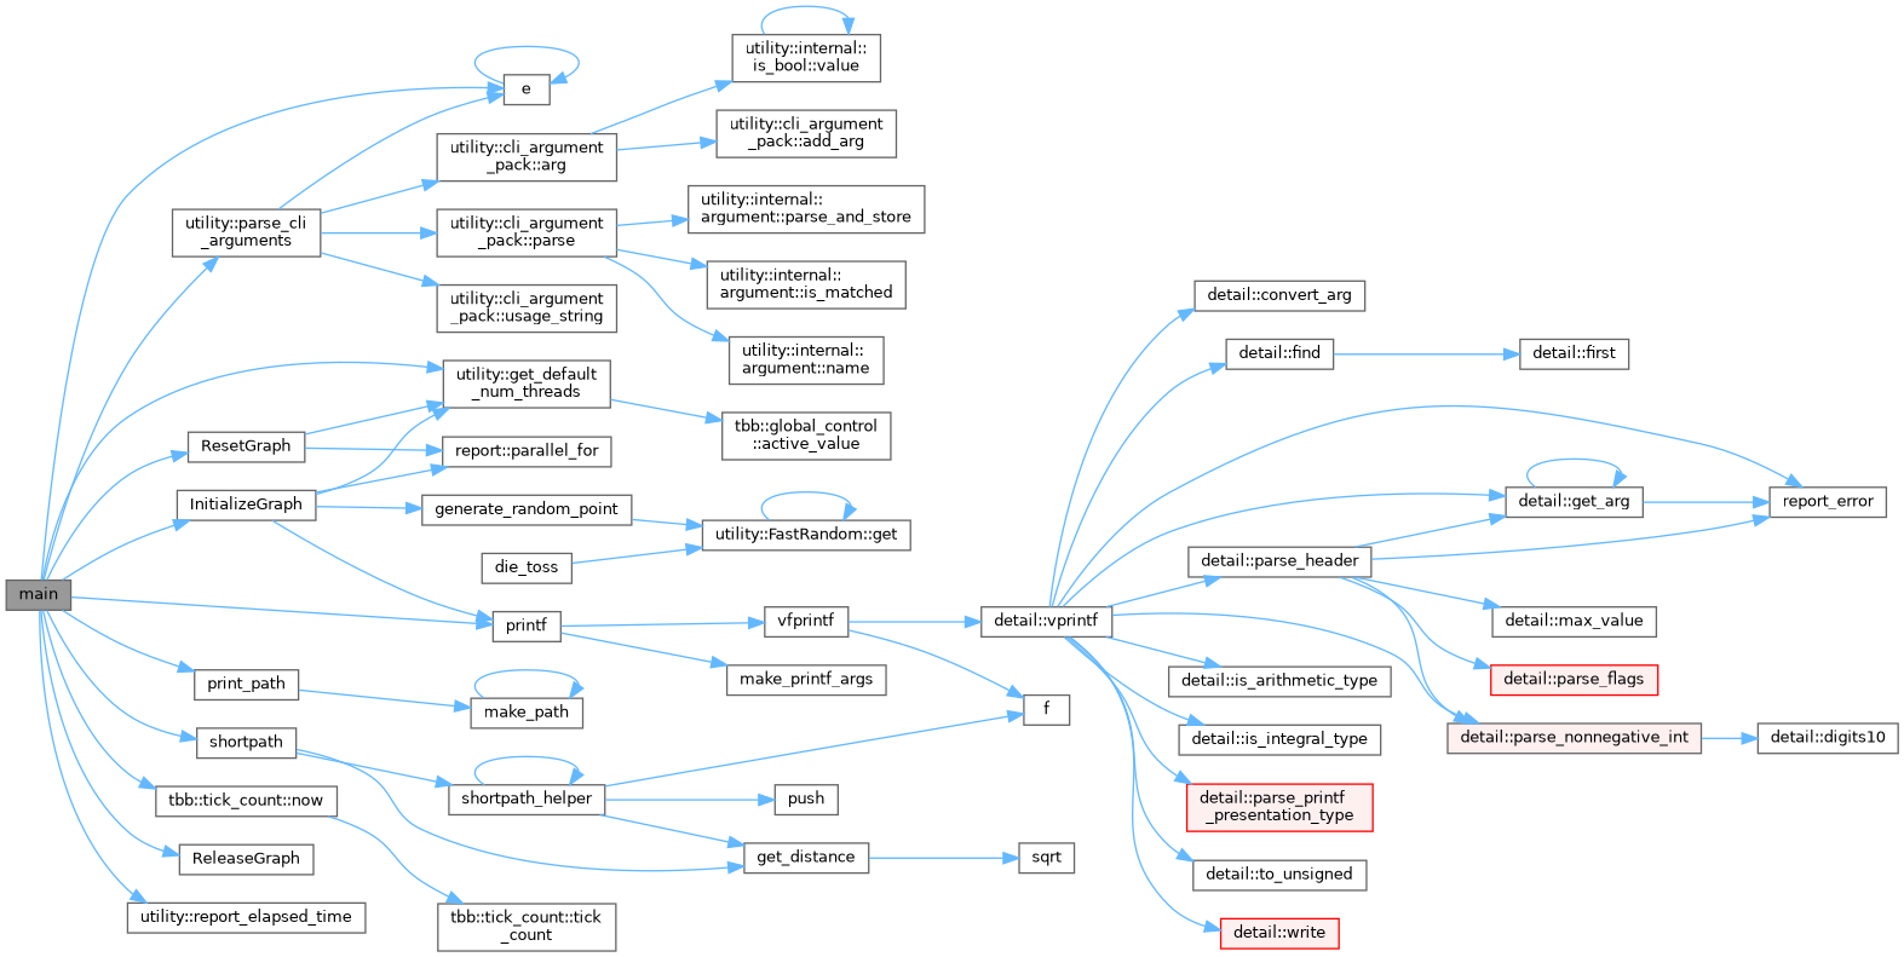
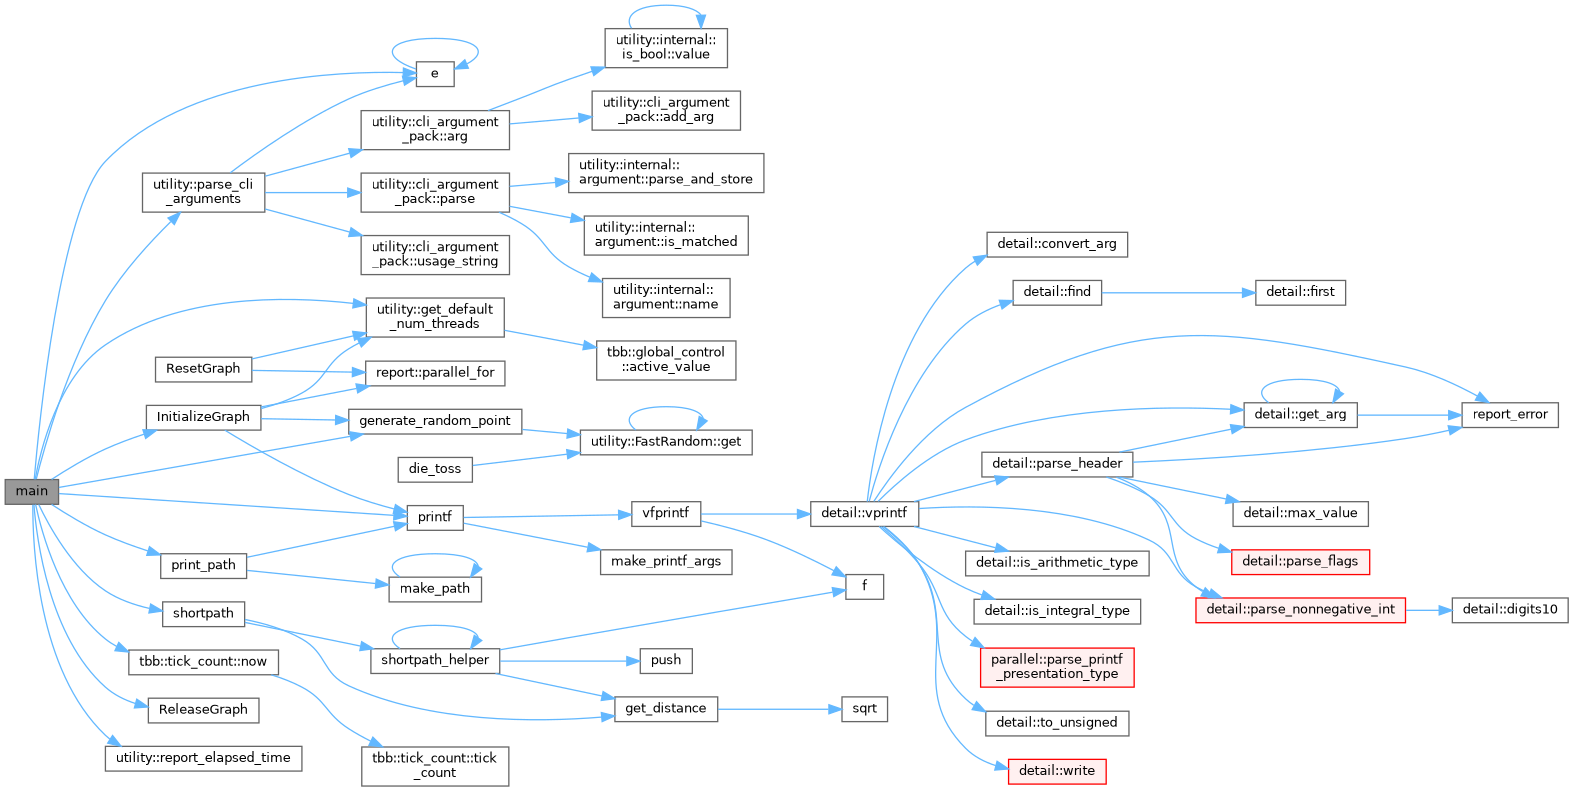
  digraph {
    rankdir=LR
    node [color=grey40 fillcolor=white fontname=Helvetica fontsize=10 shape=box style=filled]
    edge [color=steelblue1 fontname=Helvetica fontsize=10 labelfontname=Helvetica labelfontsize=10 style=solid]
    n1 [color=gray40 fillcolor=grey60 fontcolor=black height=0.2 label=main width=0.4]
    n2 [height=0.2 label=e width=0.4]
    n3 [height=0.2 label="utility::get_default\l_num_threads" width=0.4]
    n4 [height=0.2 label=InitializeGraph width=0.4]
    n5 [height=0.2 label=printf width=0.4]
    n6 [height=0.2 label="tbb::tick_count::now" width=0.4]
    n7 [height=0.2 label="utility::parse_cli\l_arguments" width=0.4]
    n8 [height=0.2 label=print_path width=0.4]
    n9 [height=0.2 label=ReleaseGraph width=0.4]
    n10 [height=0.2 label="utility::report_elapsed_time" width=0.4]
    n11 [height=0.2 label=ResetGraph width=0.4]
    n12 [height=0.2 label=shortpath width=0.4]
    n13 [height=0.2 label="tbb::global_control\l::active_value" width=0.4]
    n14 [height=0.2 label=generate_random_point width=0.4]
    n15 [height=0.2 label="report::parallel_for" width=0.4]
    n16 [height=0.2 label=make_printf_args width=0.4]
    n17 [height=0.2 label=vfprintf width=0.4]
    n18 [height=0.2 label="tbb::tick_count::tick\l_count" width=0.4]
    n19 [height=0.2 label="utility::cli_argument\l_pack::arg" width=0.4]
    n20 [height=0.2 label="utility::cli_argument\l_pack::parse" width=0.4]
    n21 [height=0.2 label="utility::cli_argument\l_pack::usage_string" width=0.4]
    n22 [height=0.2 label=make_path width=0.4]
    n23 [height=0.2 label=get_distance width=0.4]
    n24 [height=0.2 label=shortpath_helper width=0.4]
    n25 [height=0.2 label=die_toss width=0.4]
    n26 [height=0.2 label="utility::FastRandom::get" width=0.4]
    n27 [height=0.2 label=f width=0.4]
    n28 [height=0.2 label="detail::vprintf" width=0.4]
    n29 [height=0.2 label="detail::convert_arg" width=0.4]
    n30 [height=0.2 label="detail::find" width=0.4]
    n31 [height=0.2 label="detail::get_arg" width=0.4]
    n32 [height=0.2 label=report_error width=0.4]
    n33 [height=0.2 label="detail::is_arithmetic_type" width=0.4]
    n34 [height=0.2 label="detail::is_integral_type" width=0.4]
    n35 [height=0.2 label="detail::parse_header" width=0.4]
-   n36 [fillcolor="#FFF0F0" height=0.2 label="detail::parse_nonnegative_int" width=0.4]
-   n37 [color=red fillcolor="#FFF0F0" height=0.2 label="detail::parse_printf\l_presentation_type" width=0.4]
+   n36 [color=red fillcolor="#FFF0F0" height=0.2 label="detail::parse_nonnegative_int" width=0.4]
+   n37 [color=red fillcolor="#FFF0F0" height=0.2 label="parallel::parse_printf\l_presentation_type" width=0.4]
    n38 [height=0.2 label="detail::to_unsigned" width=0.4]
    n39 [color=red fillcolor="#FFF0F0" height=0.2 label="detail::write" width=0.4]
    n40 [height=0.2 label="detail::first" width=0.4]
    n41 [height=0.2 label="detail::max_value" width=0.4]
    n42 [color=red fillcolor="#FFF0F0" height=0.2 label="detail::parse_flags" width=0.4]
    n43 [height=0.2 label="detail::digits10" width=0.4]
    n44 [height=0.2 label="utility::cli_argument\l_pack::add_arg" width=0.4]
    n45 [height=0.2 label="utility::internal::\lis_bool::value" width=0.4]
    n46 [height=0.2 label="utility::internal::\largument::is_matched" width=0.4]
    n47 [height=0.2 label="utility::internal::\largument::name" width=0.4]
    n48 [height=0.2 label="utility::internal::\largument::parse_and_store" width=0.4]
    n49 [height=0.2 label=sqrt width=0.4]
    n50 [height=0.2 label=push width=0.4]
    n1 -> n2
    n1 -> n3
    n1 -> n4
    n1 -> n5
    n1 -> n6
    n1 -> n7
    n1 -> n8
    n1 -> n9
    n1 -> n10
-   n1 -> n11
+   n1 -> n14
    n1 -> n12
    n2 -> n2
    n3 -> n13
    n4 -> n3
    n4 -> n5
    n4 -> n14
    n4 -> n15
    n5 -> n16
    n5 -> n17
    n6 -> n18
    n7 -> n2
    n7 -> n19
    n7 -> n20
    n7 -> n21
+   n8 -> n5
    n8 -> n22
    n11 -> n3
    n11 -> n15
    n12 -> n23
    n12 -> n24
    n14 -> n26
    n17 -> n27
    n17 -> n28
    n19 -> n44
    n19 -> n45
    n20 -> n46
    n20 -> n47
    n20 -> n48
    n22 -> n22
    n23 -> n49
    n24 -> n23
    n24 -> n24
    n24 -> n27
    n24 -> n50
    n25 -> n26
    n26 -> n26
    n28 -> n29
    n28 -> n30
    n28 -> n31
    n28 -> n32
    n28 -> n33
    n28 -> n34
    n28 -> n35
    n28 -> n36
    n28 -> n37
    n28 -> n38
    n28 -> n39
    n30 -> n40
    n31 -> n31
    n31 -> n32
    n35 -> n31
    n35 -> n32
    n35 -> n36
    n35 -> n41
    n35 -> n42
    n36 -> n43
    n45 -> n45
  }
